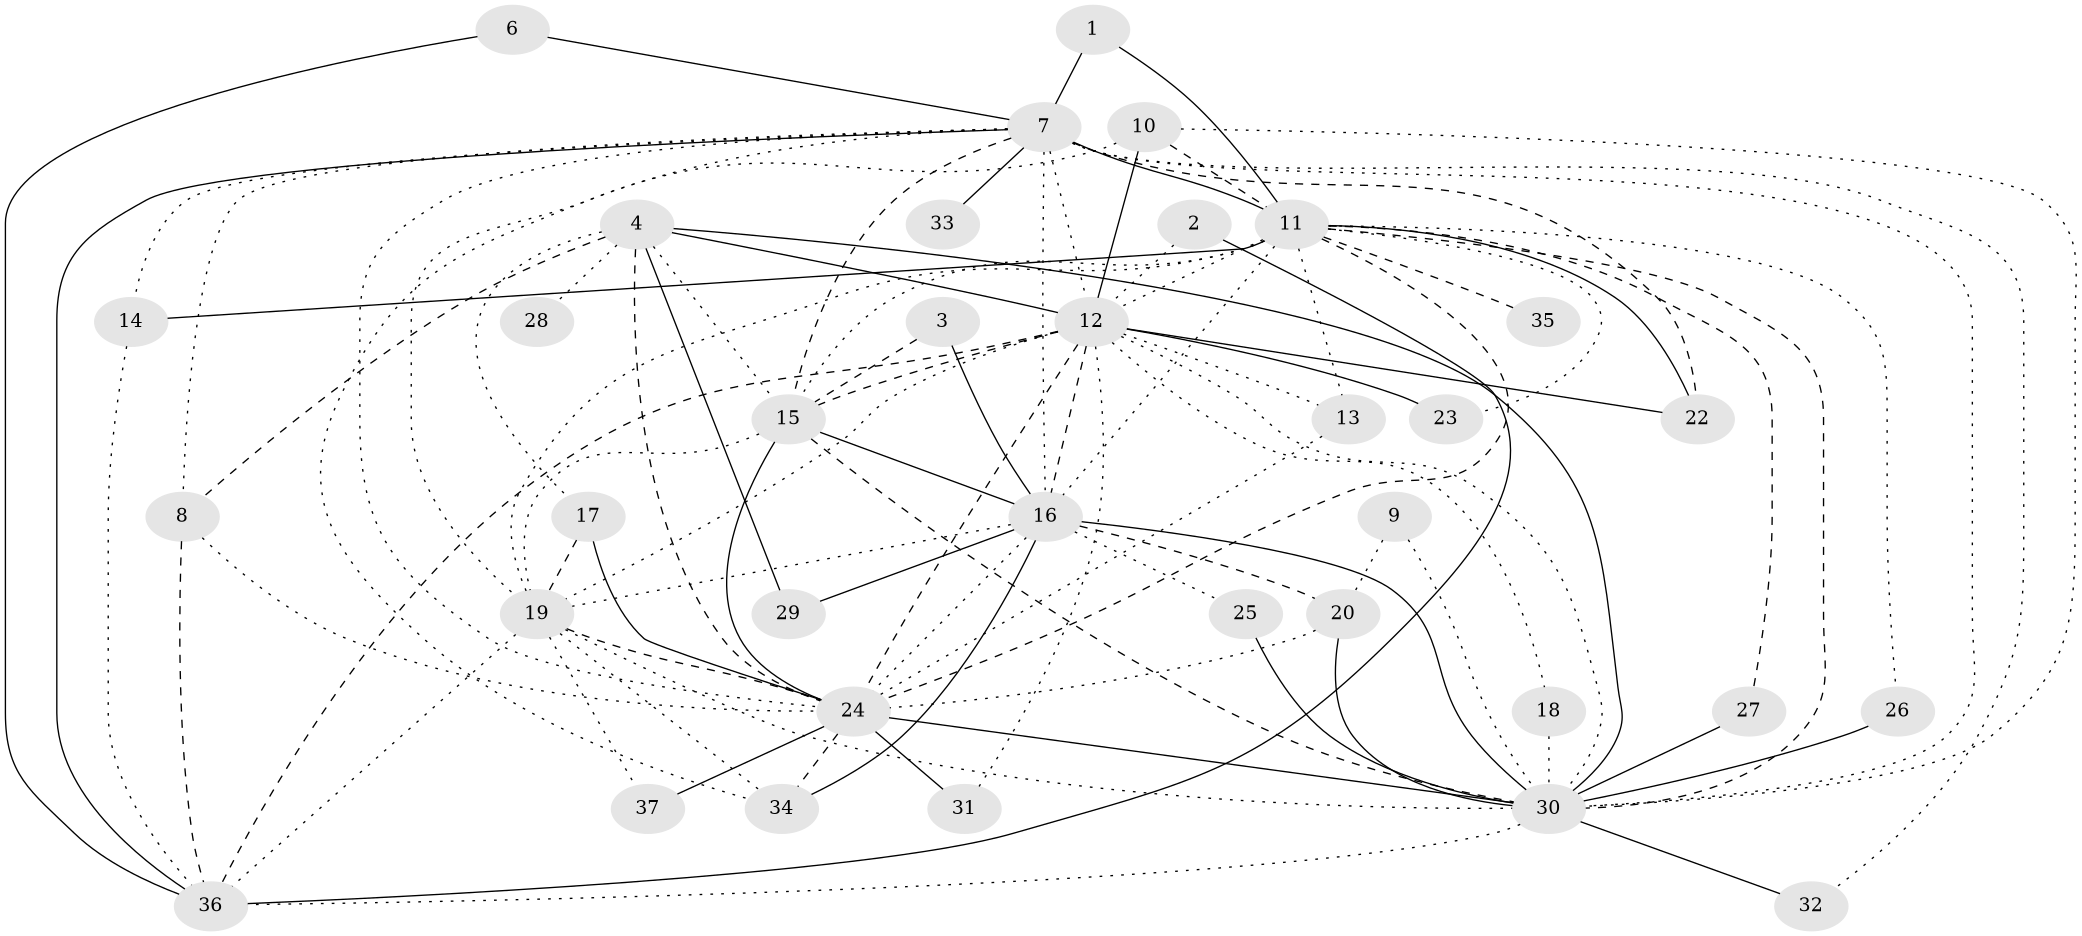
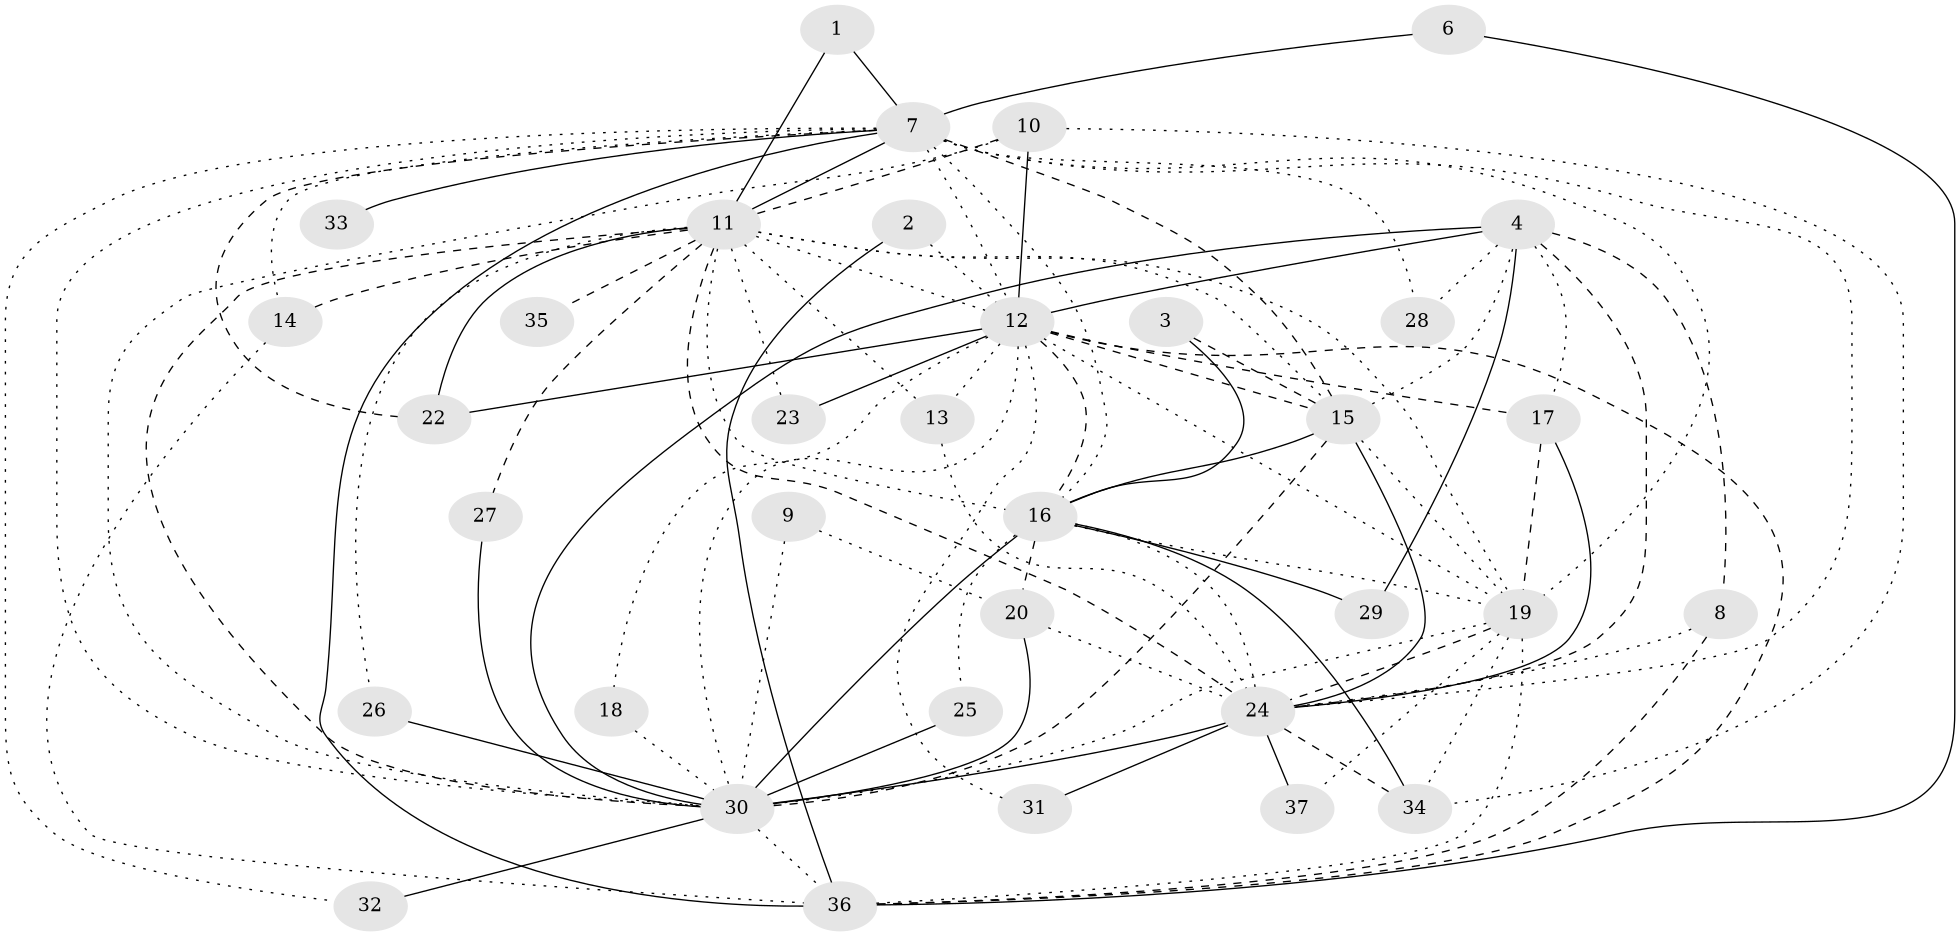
  graph {
    node [color=gray90 style=filled]
    edge [style=dotted weight=1.0]
    1
    7
    11
    12
    36
    15
    16
    24
    28
    30
    14
    19
    22
    32
    33
    13
    23
    26
    27
    35
    2
    18
    31
    3
    29
    20
    34
    25
    4
    8
    17
    37
    6
    9
    10
    1 -- 7 [style=solid]
    1 -- 11 [style=solid]
    7 -- 11 [style=solid weight=2.0]
    7 -- 12 [weight=3.0]
    7 -- 36 [style=solid]
    7 -- 15 [style=dashed]
    7 -- 16 [weight=2.0]
    7 -- 24 [weight=2.0]
-   7 -- 8
+   7 -- 28
    7 -- 30 [weight=2.0]
    7 -- 14
    7 -- 19
    7 -- 22 [style=dashed weight=2.0]
    7 -- 32
    7 -- 33 [style=solid]
    11 -- 12 [weight=2.0]
    11 -- 15 [weight=2.0]
    11 -- 16 [weight=2.0]
    11 -- 24 [style=dashed]
    11 -- 30 [style=dashed weight=3.0]
-   11 -- 14 [style=solid]
+   11 -- 14 [style=dashed]
    11 -- 19
    11 -- 22 [style=solid]
    11 -- 13
    11 -- 23
    11 -- 26
    11 -- 27 [style=dashed]
    11 -- 35 [style=dashed]
    12 -- 36 [style=dashed]
    12 -- 15 [style=dashed weight=3.0]
    12 -- 16 [style=dashed weight=3.0]
-   12 -- 24 [style=dashed weight=3.0]
+   12 -- 17 [style=dashed weight=3.0]
    12 -- 30 [weight=4.0]
    12 -- 19 [weight=2.0]
    12 -- 22 [style=solid]
    12 -- 13
    12 -- 23 [style=solid]
    12 -- 18
    12 -- 31
    15 -- 16 [style=solid]
    15 -- 24 [style=solid weight=2.0]
    15 -- 30 [style=dashed weight=2.0]
    15 -- 19
    16 -- 24
    16 -- 30 [style=solid weight=3.0]
    16 -- 19
    16 -- 29 [style=solid]
    16 -- 20 [style=dashed]
    16 -- 34 [style=solid]
    16 -- 25
    24 -- 30 [style=solid weight=2.0]
    24 -- 31 [style=solid]
    24 -- 34 [style=dashed]
    24 -- 37 [style=solid]
    30 -- 36 [weight=2.0]
    30 -- 32 [style=solid]
    14 -- 36
    19 -- 36
    19 -- 24 [style=dashed]
    19 -- 30 [weight=3.0]
    19 -- 34
    19 -- 37
    13 -- 24
    26 -- 30 [style=solid]
    27 -- 30 [style=solid]
    2 -- 12
    2 -- 36 [style=solid]
    18 -- 30
    3 -- 15 [style=dashed]
    3 -- 16 [style=solid]
    20 -- 24
    20 -- 30 [style=solid weight=2.0]
    25 -- 30 [style=solid]
    4 -- 12 [style=solid]
    4 -- 15
    4 -- 24 [style=dashed]
    4 -- 28
    4 -- 30 [style=solid]
    4 -- 29 [style=solid]
    4 -- 8 [style=dashed]
    4 -- 17
    8 -- 36 [style=dashed]
    8 -- 24
    17 -- 24 [style=solid]
    17 -- 19 [style=dashed]
    6 -- 7 [style=solid]
    6 -- 36 [style=solid]
    9 -- 30
    9 -- 20
    10 -- 11 [style=dashed]
    10 -- 12 [style=solid]
    10 -- 30
    10 -- 34
  }
